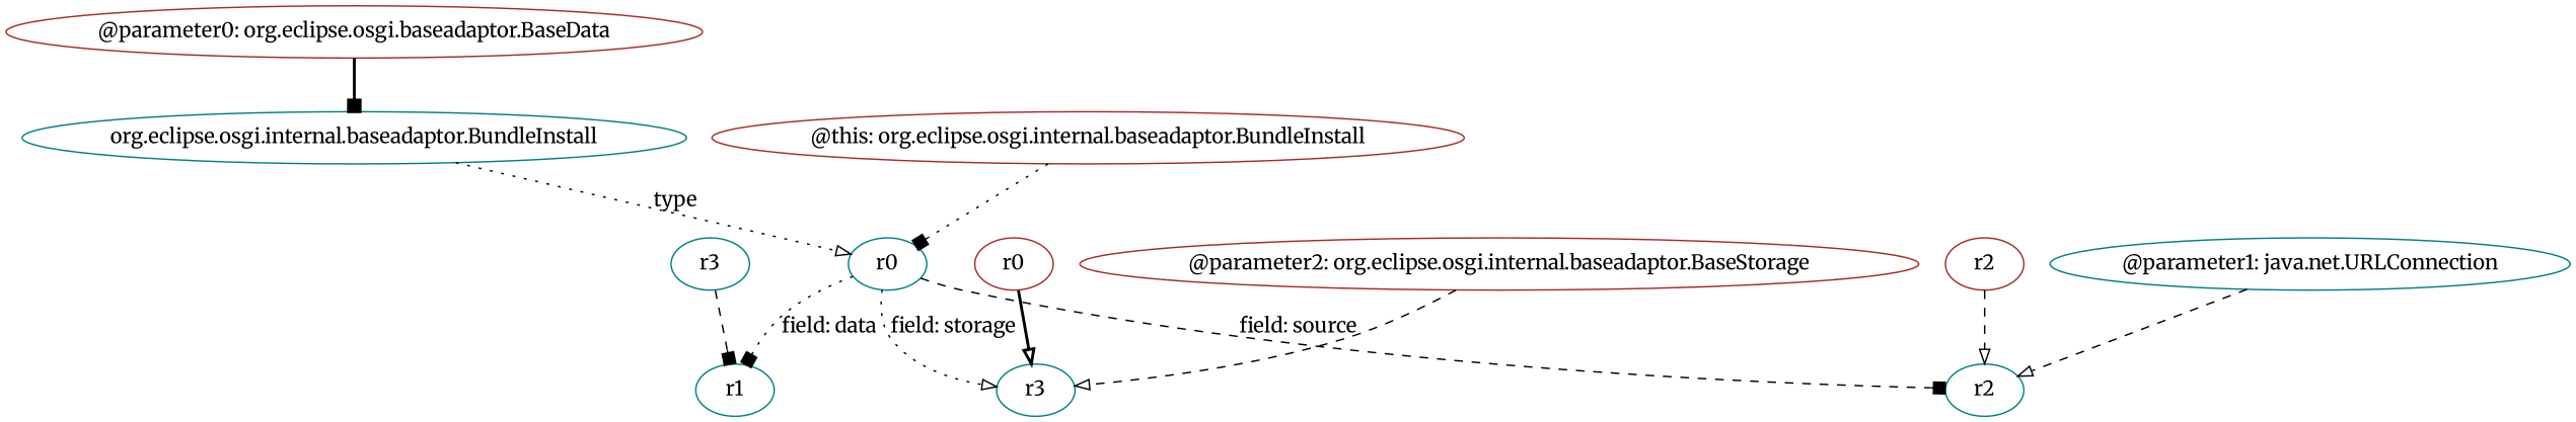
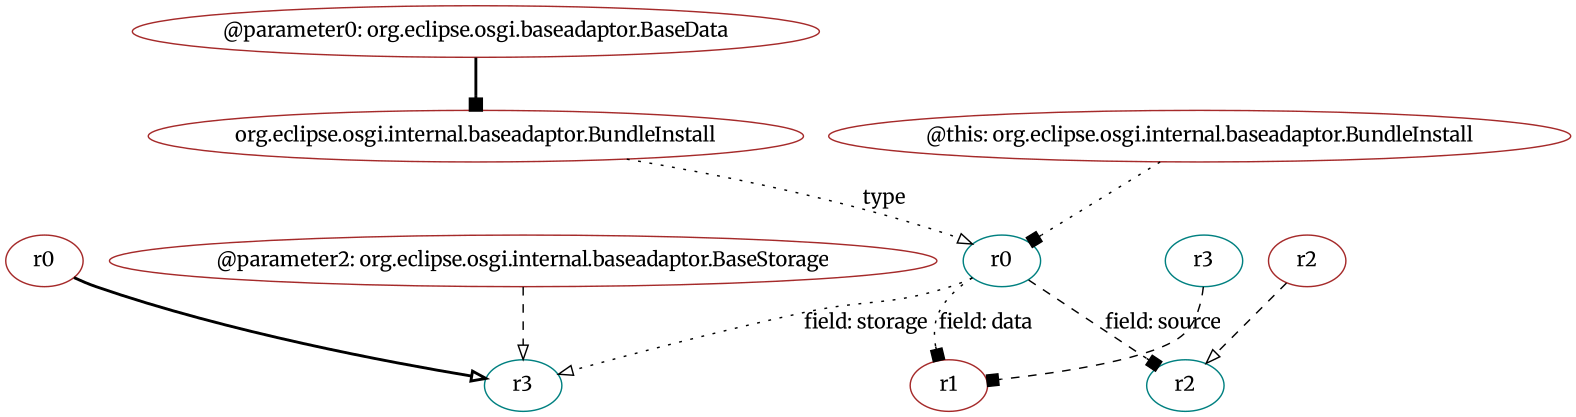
  digraph {
    fontname=Merriweather
    node [color=teal fontname=Merriweather]
    edge [arrowhead=onormal fontname=Merriweather style=dashed]
    n1 [label=r3]
-   n2 [label=r1]
+   n2 [color=brown label=r1]
    n3 [color=brown label=r0]
    n4 [label=r3]
-   n5 [label="@parameter1: java.net.URLConnection"]
    n6 [label=r2]
    n7 [color=brown label="@parameter2: org.eclipse.osgi.internal.baseadaptor.BaseStorage"]
-   n8 [label="org.eclipse.osgi.internal.baseadaptor.BundleInstall"]
+   n8 [color=brown label="org.eclipse.osgi.internal.baseadaptor.BundleInstall"]
    n9 [label=r0]
    n10 [color=brown label=r2]
    n11 [color=brown label="@this: org.eclipse.osgi.internal.baseadaptor.BundleInstall"]
    n12 [color=brown label="@parameter0: org.eclipse.osgi.baseadaptor.BaseData"]
    n1 -> n2 [arrowhead=box]
    n3 -> n4 [style=bold]
-   n5 -> n6
    n7 -> n4
    n8 -> n9 [label=type style=dotted]
    n9 -> n2 [arrowhead=box label="field: data" style=dotted]
    n9 -> n4 [label="field: storage" style=dotted]
    n9 -> n6 [arrowhead=box label="field: source"]
    n10 -> n6
    n11 -> n9 [arrowhead=box style=dotted]
    n12 -> n8 [arrowhead=box style=bold]
  }
